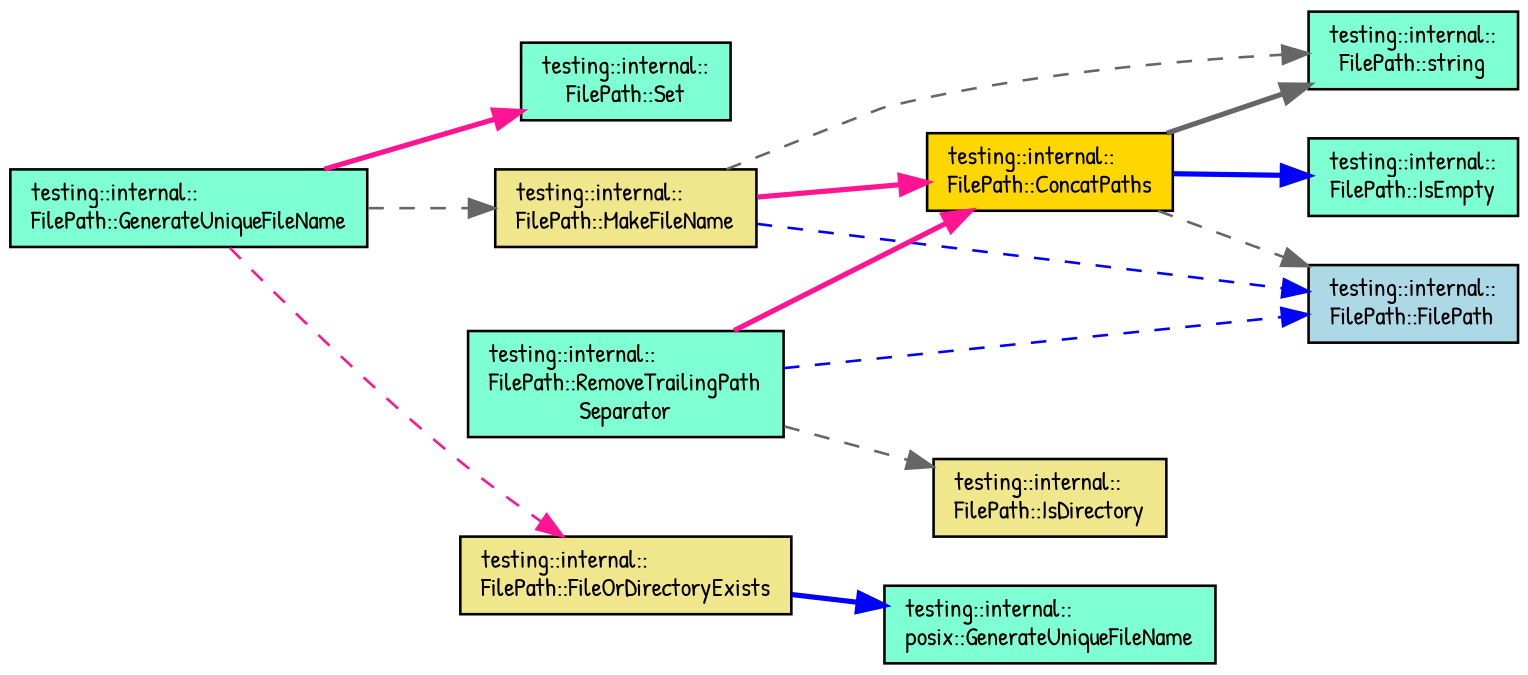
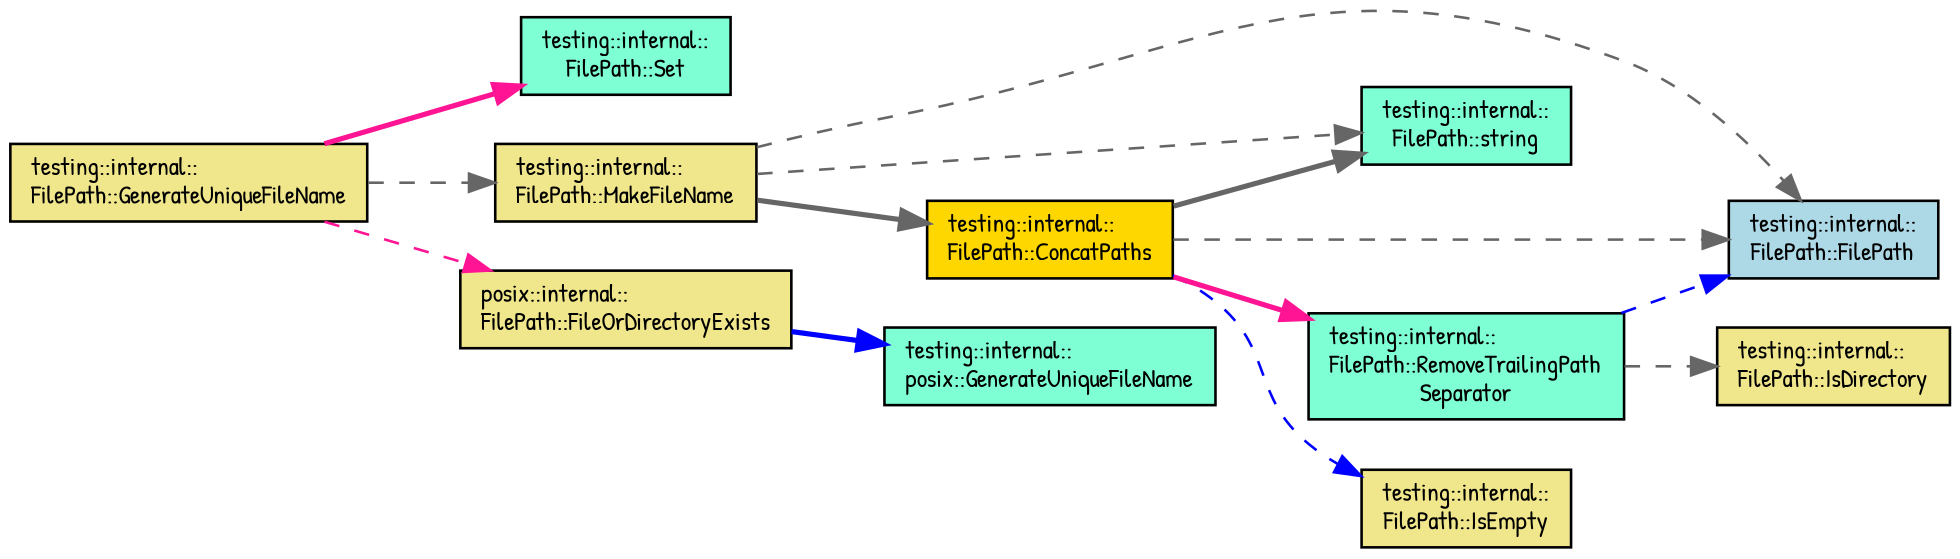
  digraph {
    fontname="Patrick Hand"
    rankdir=LR
    node [color=black fillcolor=aquamarine fontname="Patrick Hand" fontsize=10 shape=record style=filled]
    edge [color=gray40 fontname="Patrick Hand" fontsize=10 labelfontname=Helvetica labelfontsize=10 style=dashed]
-   n1 [fontcolor=black height=0.2 label="testing::internal::\lFilePath::GenerateUniqueFileName" width=0.4]
+   n1 [fillcolor=khaki fontcolor=black height=0.2 label="testing::internal::\lFilePath::GenerateUniqueFileName" width=0.4]
    n2 [height=0.2 label="testing::internal::\lFilePath::Set" width=0.4]
    n3 [fillcolor=khaki height=0.2 label="testing::internal::\lFilePath::MakeFileName" width=0.4]
-   n4 [fillcolor=khaki height=0.2 label="testing::internal::\lFilePath::FileOrDirectoryExists" width=0.4]
+   n4 [fillcolor=khaki height=0.2 label="posix::internal::\lFilePath::FileOrDirectoryExists" width=0.4]
    n5 [height=0.2 label="testing::internal::\lFilePath::string" width=0.4]
    n6 [fillcolor=gold height=0.2 label="testing::internal::\lFilePath::ConcatPaths" width=0.4]
    n7 [fillcolor=lightblue height=0.2 label="testing::internal::\lFilePath::FilePath" width=0.4]
    n8 [height=0.2 label="testing::internal::\lposix::GenerateUniqueFileName" width=0.4]
-   n9 [height=0.2 label="testing::internal::\lFilePath::IsEmpty" width=0.4]
+   n9 [fillcolor=khaki height=0.2 label="testing::internal::\lFilePath::IsEmpty" width=0.4]
    n10 [height=0.2 label="testing::internal::\lFilePath::RemoveTrailingPath\lSeparator" width=0.4]
    n11 [fillcolor=khaki height=0.2 label="testing::internal::\lFilePath::IsDirectory" width=0.4]
    n1 -> n2 [color=deeppink style=bold]
    n1 -> n3
    n1 -> n4 [color=deeppink]
    n3 -> n5
-   n3 -> n6 [color=deeppink style=bold]
-   n3 -> n7 [color=blue]
+   n3 -> n6 [style=bold]
+   n3 -> n7
    n4 -> n8 [color=blue style=bold]
    n6 -> n5 [style=bold]
    n6 -> n7
-   n6 -> n9 [color=blue style=bold]
-   n10 -> n6 [color=deeppink style=bold]
+   n6 -> n9 [color=blue]
+   n6 -> n10 [color=deeppink style=bold]
    n10 -> n7 [color=blue]
    n10 -> n11
  }
